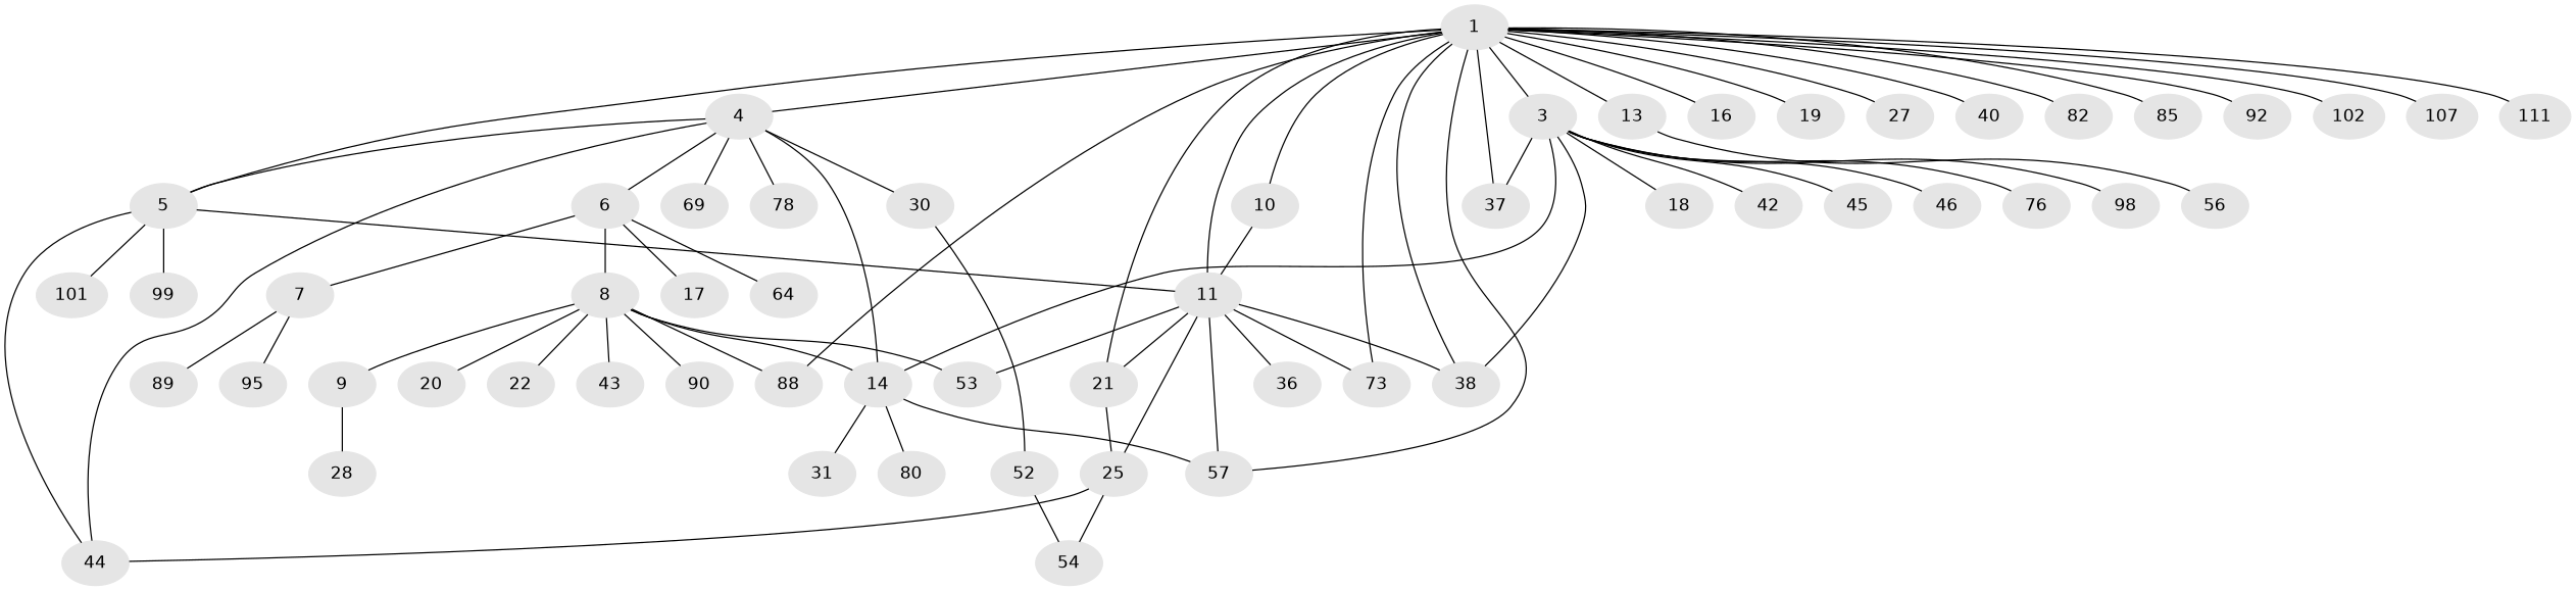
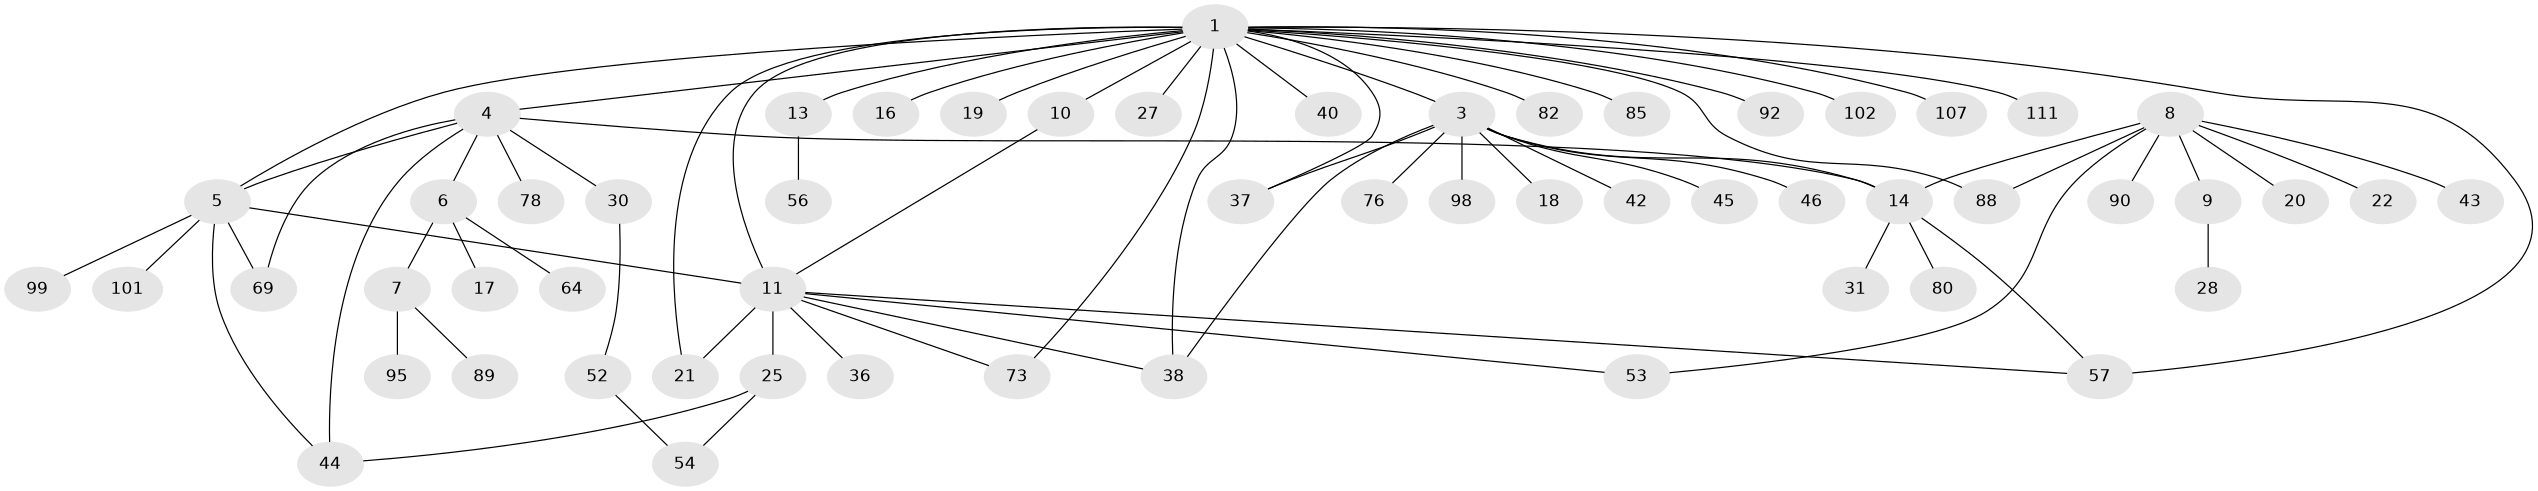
  graph {
    fontname="DejaVu Sans"
    node [color=gray90 fontname="DejaVu Sans" style=filled]
    edge [fontname="DejaVu Sans"]
    1 [super="+2"]
    3
    4 [super="+12+15"]
    5
    10 [super="+93+33+49"]
    11 [super="+58+50+70+87+29"]
    13
    16
    19 [super="+61+81"]
    21 [super="+113+35"]
    27
    37 [super="+51+41+63"]
    38 [super="+71+83+47"]
    n14 [label=40 super="+86"]
    57
    73 [super="+108"]
    82
    85
    88 [super="+115"]
    92
    102
    107
    111
    14 [super="+23+24+34"]
    18 [super="+103"]
    42
    45 [super="+67"]
    46
    76
    98
    6 [super="+32"]
    30
    44 [super="+96"]
    69 [super="+84"]
    78
    99
    101
    53 [super="+59+106"]
    25 [super="+79+60+66"]
    36 [super="+100"]
    56
    31
    80
    7
    8
    17
    64 [super="+74"]
    52
    89
    95
    9
    20
    22
    43
    90
    28 [super="+114+65"]
    54
    1 -- 3
    1 -- 4
    1 -- 5
    1 -- 10
    1 -- 11 [weight=4]
    1 -- 13
    1 -- 16
    1 -- 19
    1 -- 21
    1 -- 27
    1 -- 37
    1 -- 38
    1 -- n14
    1 -- 57
    1 -- 73
    1 -- 82
    1 -- 85
    1 -- 88
    1 -- 92
    1 -- 102
    1 -- 107
    1 -- 111
    3 -- 37
    3 -- 38
    3 -- 14
    3 -- 18
    3 -- 42
    3 -- 45
    3 -- 46
    3 -- 76
    3 -- 98
    4 -- 5
    4 -- 14
    4 -- 6
    4 -- 30
    4 -- 44
    4 -- 69
    4 -- 78
    5 -- 11
    5 -- 44
+   5 -- 69
    5 -- 99
    5 -- 101
    10 -- 11
    11 -- 21
    11 -- 38
    11 -- 57
    11 -- 73
    11 -- 53
    11 -- 25
    11 -- 36
    13 -- 56
-   21 -- 25
    14 -- 57
    14 -- 31
    14 -- 80
    6 -- 7
-   6 -- 8
    6 -- 17
    6 -- 64
    30 -- 52
    25 -- 44
    25 -- 54
    7 -- 89
    7 -- 95
    8 -- 88
    8 -- 14
    8 -- 53
    8 -- 9
    8 -- 20
    8 -- 22
    8 -- 43
    8 -- 90
    52 -- 54
    9 -- 28
  }
